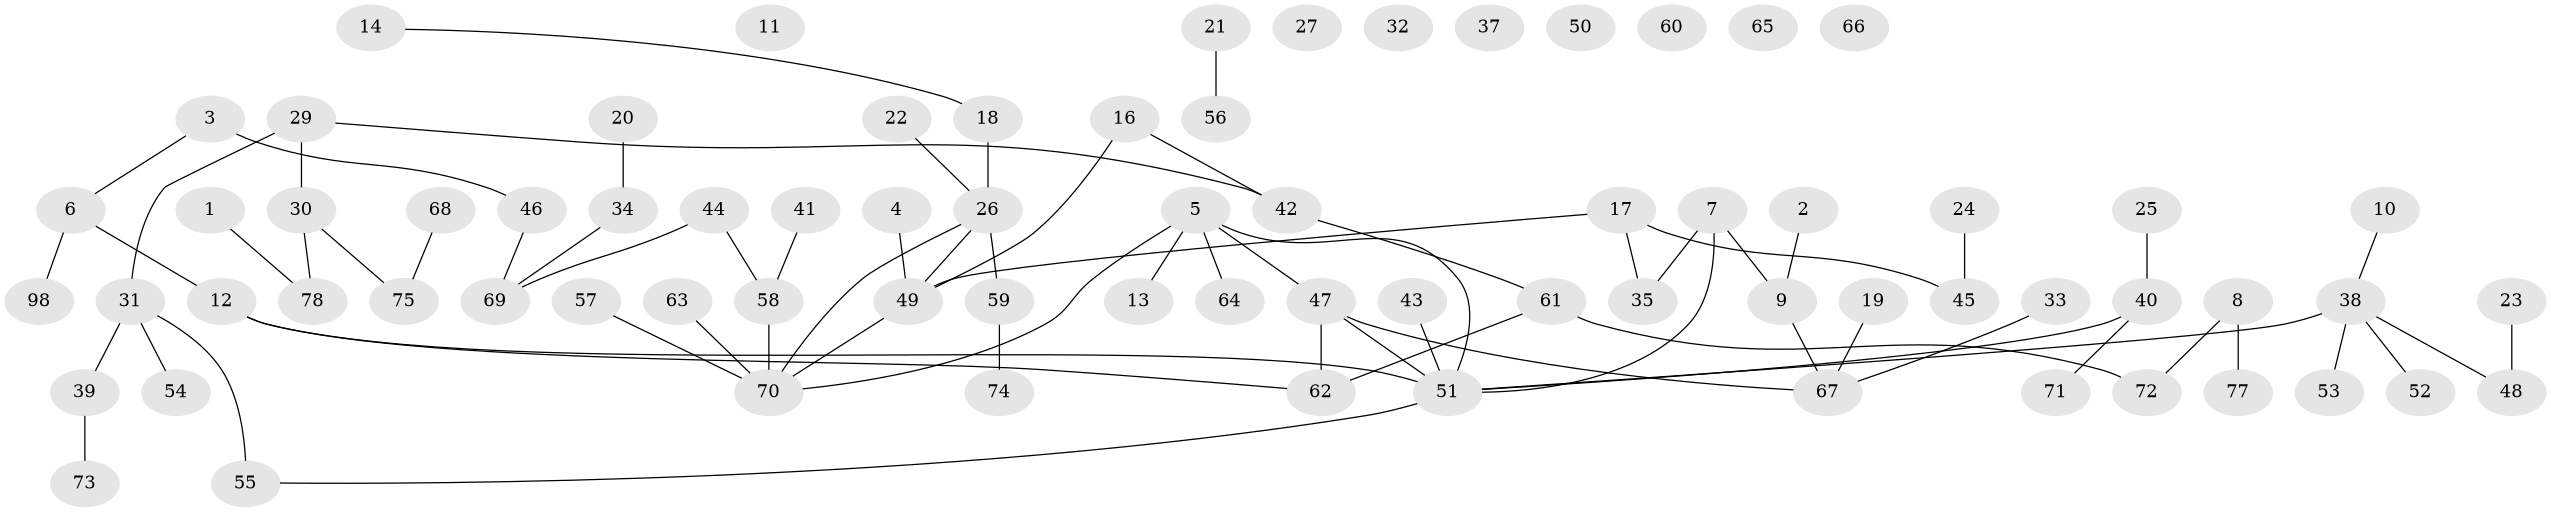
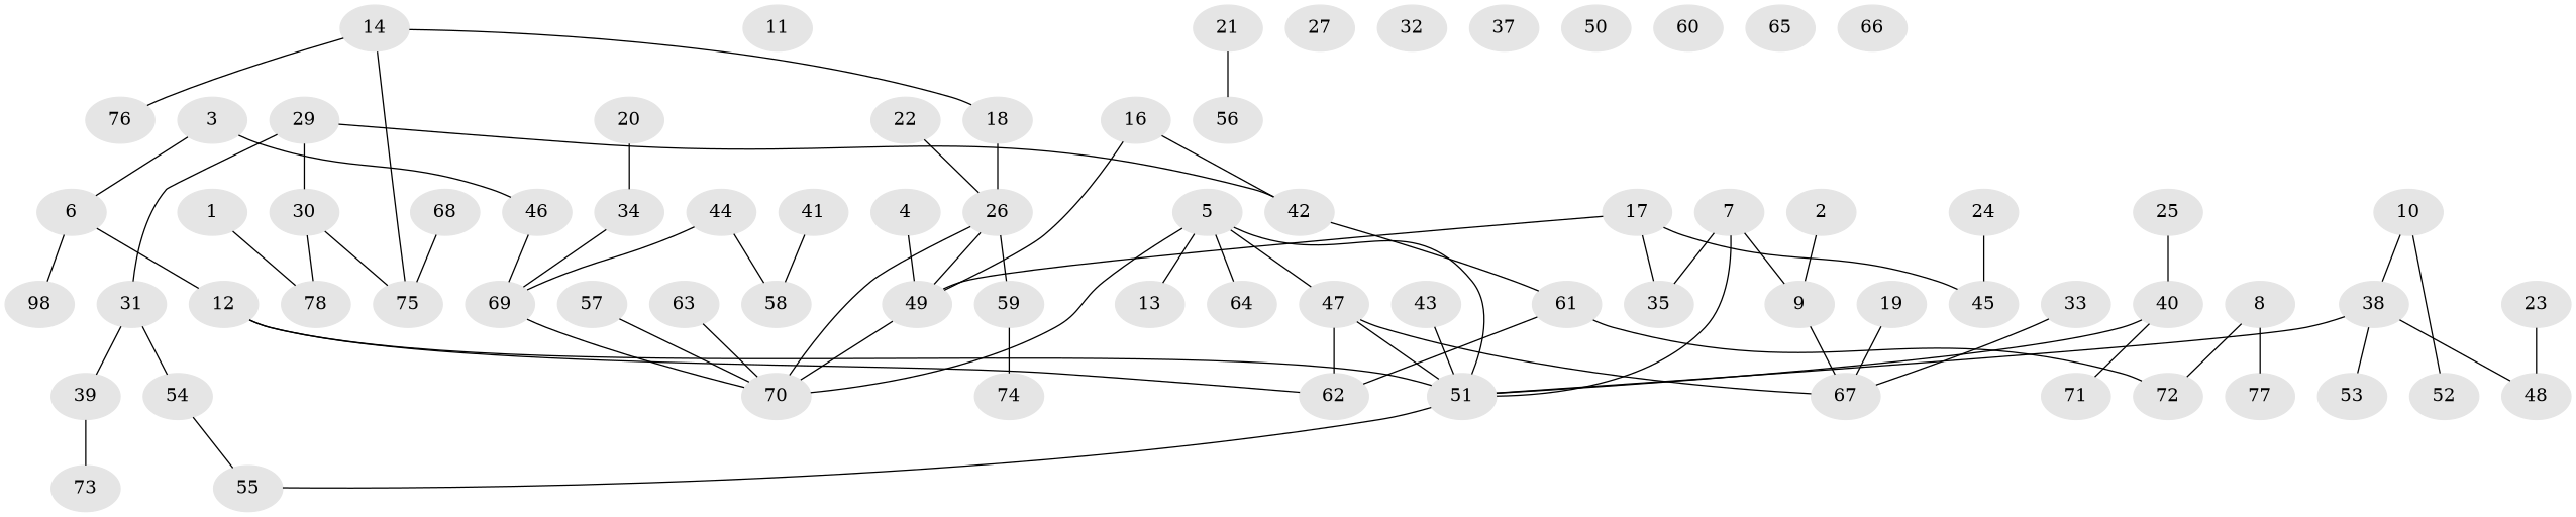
  graph {
    node [color=gray90 style=filled]
    1
    78
    2
    9
    67
    3
    6
    46
    12
    n10 [label=98]
    69
    4
    49
    70
    5
    13
    47
    51
    64
    62
    55
    7
    35
    8
    72
    77
    10
    38
    48
    52
    53
    68
    75
    11
    14
    18
+   76
    26
    24
    45
    16
    42
    61
    17
    59
    19
    20
    34
    21
    56
    22
    23
    25
    40
    71
    74
    27
    29
    30
    31
    39
    54
    73
    32
    33
    37
    41
    58
    43
    44
    50
    57
    60
    63
    65
    66
    1 -- 78
    2 -- 9
    9 -- 67
    3 -- 6
    3 -- 46
    6 -- 12
    6 -- n10
    46 -- 69
    12 -- 51
    12 -- 62
-   58 -- 70
+   69 -- 70
    4 -- 49
    49 -- 70
    5 -- 70
    5 -- 13
    5 -- 47
    5 -- 51
    5 -- 64
    47 -- 67
    47 -- 51
    47 -- 62
    51 -- 55
    7 -- 9
    7 -- 51
    7 -- 35
    8 -- 72
    8 -- 77
    10 -- 38
    38 -- 51
    38 -- 48
-   38 -- 52
+   10 -- 52
    38 -- 53
    68 -- 75
+   14 -- 75
    14 -- 18
+   14 -- 76
    18 -- 26
    26 -- 49
    26 -- 70
    26 -- 59
    24 -- 45
    16 -- 49
    16 -- 42
    42 -- 61
    61 -- 62
    61 -- 72
    17 -- 49
    17 -- 35
    17 -- 45
    59 -- 74
    19 -- 67
    20 -- 34
    34 -- 69
    21 -- 56
    22 -- 26
    23 -- 48
    25 -- 40
    40 -- 51
    40 -- 71
    29 -- 42
    29 -- 30
    29 -- 31
    30 -- 78
    30 -- 75
-   31 -- 55
+   54 -- 55
    31 -- 39
    31 -- 54
    39 -- 73
    33 -- 67
    41 -- 58
    43 -- 51
    44 -- 69
    44 -- 58
    57 -- 70
    63 -- 70
  }
